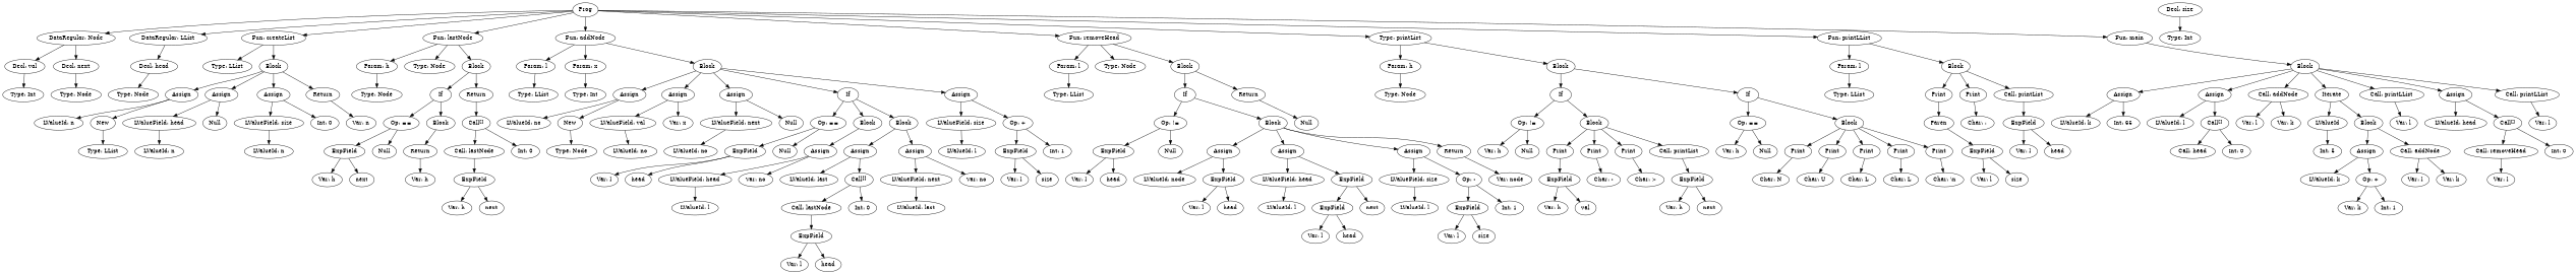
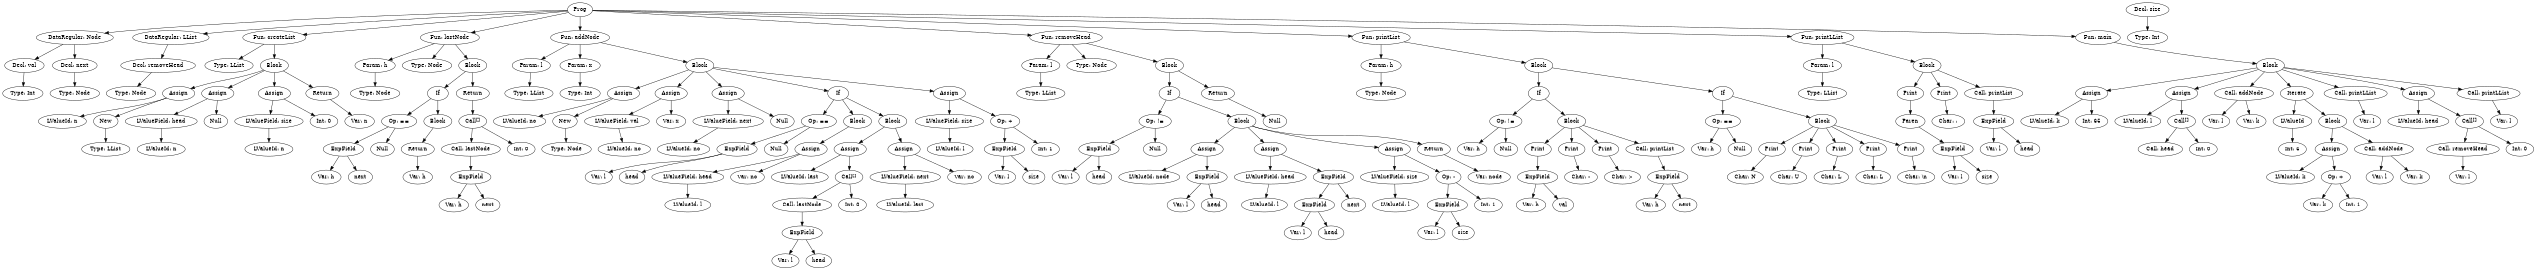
  digraph {
    n1 [label=Prog]
    n2 [label="DataRegular: Node"]
    n3 [label="DataRegular: LList"]
    n4 [label="Fun: createList"]
    n5 [label="Fun: lastNode"]
    n6 [label="Fun: addNode"]
    n7 [label="Fun: removeHead"]
-   n8 [label="Type: printList"]
+   n8 [label="Fun: printList"]
    n9 [label="Fun: printLList"]
    n10 [label="Fun: main"]
    n11 [label="Decl: val"]
    n12 [label="Decl: next"]
-   n13 [label="Decl: head"]
+   n13 [label="Decl: removeHead"]
    n14 [label="Type: LList"]
    n15 [label=Block]
    n16 [label="Param: h"]
    n17 [label="Type: Node"]
    n18 [label=Block]
    n19 [label="Param: l"]
    n20 [label="Param: x"]
    n21 [label=Block]
    n22 [label="Param: l"]
    n23 [label="Type: Node"]
    n24 [label=Block]
    n25 [label="Param: h"]
    n26 [label=Block]
    n27 [label="Param: l"]
    n28 [label=Block]
    n29 [label=Block]
    n30 [label="Type: Int"]
    n31 [label="Type: Node"]
    n32 [label="Type: Node"]
    n33 [label="Decl: size"]
    n34 [label="Type: Int"]
    n35 [label=Assign]
    n36 [label=Assign]
    n37 [label=Assign]
    n38 [label=Return]
    n39 [label="LValueId: n"]
    n40 [label=New]
    n41 [label="LValueField: head"]
    n42 [label=Null]
    n43 [label="LValueField: size"]
    n44 [label="Int: 0"]
    n45 [label="Var: n"]
    n46 [label="Type: LList"]
    n47 [label="LValueId: n"]
    n48 [label="LValueId: n"]
    n49 [label="Type: Node"]
    n50 [label=If]
    n51 [label=Return]
    n52 [label="Op: =="]
    n53 [label=Block]
    n54 [label="Call[]"]
    n55 [label=ExpField]
    n56 [label=Null]
    n57 [label=Return]
    n58 [label="Var: h"]
    n59 [label=next]
    n60 [label="Var: h"]
    n61 [label="Call: lastNode"]
    n62 [label="Int: 0"]
    n63 [label=ExpField]
    n64 [label="Var: h"]
    n65 [label=next]
    n66 [label="Type: LList"]
    n67 [label="Type: Int"]
    n68 [label=Assign]
    n69 [label=Assign]
    n70 [label=Assign]
    n71 [label=If]
    n72 [label=Assign]
    n73 [label="LValueId: no"]
    n74 [label=New]
    n75 [label="LValueField: val"]
    n76 [label="Var: x"]
    n77 [label="LValueField: next"]
    n78 [label=Null]
    n79 [label="Op: =="]
    n80 [label=Block]
    n81 [label=Block]
    n82 [label="LValueField: size"]
    n83 [label="Op: +"]
    n84 [label="Type: Node"]
    n85 [label="LValueId: no"]
    n86 [label="LValueId: no"]
    n87 [label=ExpField]
    n88 [label=Null]
    n89 [label=Assign]
    n90 [label=Assign]
    n91 [label=Assign]
    n92 [label="Var: l"]
    n93 [label=head]
    n94 [label="LValueField: head"]
    n95 [label="Var: no"]
    n96 [label="LValueId: l"]
    n97 [label="LValueId: last"]
    n98 [label="Call[]"]
    n99 [label="LValueField: next"]
    n100 [label="Var: no"]
    n101 [label="Call: lastNode"]
    n102 [label="Int: 0"]
    n103 [label=ExpField]
    n104 [label="Var: l"]
    n105 [label=head]
    n106 [label="LValueId: last"]
    n107 [label="LValueId: l"]
    n108 [label=ExpField]
    n109 [label="Int: 1"]
    n110 [label="Var: l"]
    n111 [label=size]
    n112 [label="Type: LList"]
    n113 [label=If]
    n114 [label=Return]
    n115 [label="Op: !="]
    n116 [label=Block]
    n117 [label=Null]
    n118 [label=ExpField]
    n119 [label=Null]
    n120 [label=Assign]
    n121 [label=Assign]
    n122 [label=Assign]
    n123 [label=Return]
    n124 [label="Var: l"]
    n125 [label=head]
    n126 [label="LValueId: node"]
    n127 [label=ExpField]
    n128 [label="LValueField: head"]
    n129 [label=ExpField]
    n130 [label="LValueField: size"]
    n131 [label="Op: -"]
    n132 [label="Var: node"]
    n133 [label="Var: l"]
    n134 [label=head]
    n135 [label="LValueId: l"]
    n136 [label=ExpField]
    n137 [label=next]
    n138 [label="Var: l"]
    n139 [label=head]
    n140 [label="LValueId: l"]
    n141 [label=ExpField]
    n142 [label="Int: 1"]
    n143 [label="Var: l"]
    n144 [label=size]
    n145 [label="Type: Node"]
    n146 [label=If]
    n147 [label=If]
    n148 [label="Op: !="]
    n149 [label=Block]
    n150 [label="Op: =="]
    n151 [label=Block]
    n152 [label="Var: h"]
    n153 [label=Null]
    n154 [label=Print]
    n155 [label=Print]
    n156 [label=Print]
    n157 [label="Call: printList"]
    n158 [label=ExpField]
    n159 [label="Char: -"]
    n160 [label="Char: >"]
    n161 [label=ExpField]
    n162 [label="Var: h"]
    n163 [label=val]
    n164 [label="Var: h"]
    n165 [label=next]
    n166 [label="Var: h"]
    n167 [label=Null]
    n168 [label=Print]
    n169 [label=Print]
    n170 [label=Print]
    n171 [label=Print]
    n172 [label=Print]
    n173 [label="Char: N"]
    n174 [label="Char: U"]
    n175 [label="Char: L"]
    n176 [label="Char: L"]
    n177 [label="Char: \\n"]
    n178 [label="Type: LList"]
    n179 [label=Print]
    n180 [label=Print]
    n181 [label="Call: printList"]
    n182 [label=Paren]
    n183 [label="Char: :"]
    n184 [label=ExpField]
    n185 [label=ExpField]
    n186 [label="Var: l"]
    n187 [label=size]
    n188 [label="Var: l"]
    n189 [label=head]
    n190 [label=Assign]
    n191 [label=Assign]
    n192 [label="Call: addNode"]
    n193 [label=Iterate]
    n194 [label="Call: printLList"]
    n195 [label=Assign]
    n196 [label="Call: printLList"]
    n197 [label="LValueId: k"]
    n198 [label="Int: 65"]
    n199 [label="LValueId: l"]
    n200 [label="Call[]"]
    n201 [label="Var: l"]
    n202 [label="Var: k"]
    n203 [label=LValueId]
    n204 [label=Block]
    n205 [label="Var: l"]
    n206 [label="LValueId: head"]
    n207 [label="Call[]"]
    n208 [label="Var: l"]
    n209 [label="Call: head"]
    n210 [label="Int: 0"]
    n211 [label="Int: 5"]
    n212 [label=Assign]
    n213 [label="Call: addNode"]
    n214 [label="LValueId: k"]
    n215 [label="Op: +"]
    n216 [label="Var: l"]
    n217 [label="Var: k"]
    n218 [label="Var: k"]
    n219 [label="Int: 1"]
    n220 [label="Call: removeHead"]
    n221 [label="Int: 0"]
    n222 [label="Var: l"]
    n1 -> n2
    n1 -> n3
    n1 -> n4
    n1 -> n5
    n1 -> n6
    n1 -> n7
    n1 -> n8
    n1 -> n9
    n1 -> n10
    n2 -> n11
    n2 -> n12
    n3 -> n13
    n4 -> n14
    n4 -> n15
    n5 -> n16
    n5 -> n17
    n5 -> n18
    n6 -> n19
    n6 -> n20
    n6 -> n21
    n7 -> n22
    n7 -> n23
    n7 -> n24
    n8 -> n25
    n8 -> n26
    n9 -> n27
    n9 -> n28
    n10 -> n29
    n11 -> n30
    n12 -> n31
    n13 -> n32
    n15 -> n35
    n15 -> n36
    n15 -> n37
    n15 -> n38
    n16 -> n49
    n18 -> n50
    n18 -> n51
    n19 -> n66
    n20 -> n67
    n21 -> n68
    n21 -> n69
    n21 -> n70
    n21 -> n71
    n21 -> n72
    n22 -> n112
    n24 -> n113
    n24 -> n114
    n25 -> n145
    n26 -> n146
    n26 -> n147
    n27 -> n178
    n28 -> n179
    n28 -> n180
    n28 -> n181
    n29 -> n190
    n29 -> n191
    n29 -> n192
    n29 -> n193
    n29 -> n194
    n29 -> n195
    n29 -> n196
    n33 -> n34
    n35 -> n39
    n35 -> n40
    n36 -> n41
    n36 -> n42
    n37 -> n43
    n37 -> n44
    n38 -> n45
    n40 -> n46
    n41 -> n47
    n43 -> n48
    n50 -> n52
    n50 -> n53
    n51 -> n54
    n52 -> n55
    n52 -> n56
    n53 -> n57
    n54 -> n61
    n54 -> n62
    n55 -> n58
    n55 -> n59
    n57 -> n60
    n61 -> n63
    n63 -> n64
    n63 -> n65
    n68 -> n73
    n68 -> n74
    n69 -> n75
    n69 -> n76
    n70 -> n77
    n70 -> n78
    n71 -> n79
    n71 -> n80
    n71 -> n81
    n72 -> n82
    n72 -> n83
    n74 -> n84
    n75 -> n85
    n77 -> n86
    n79 -> n87
    n79 -> n88
    n80 -> n89
    n81 -> n90
    n81 -> n91
    n82 -> n107
    n83 -> n108
    n83 -> n109
    n87 -> n92
    n87 -> n93
    n89 -> n94
    n89 -> n95
    n90 -> n97
    n90 -> n98
    n91 -> n99
    n91 -> n100
    n94 -> n96
    n98 -> n101
    n98 -> n102
    n99 -> n106
    n101 -> n103
    n103 -> n104
    n103 -> n105
    n108 -> n110
    n108 -> n111
    n113 -> n115
    n113 -> n116
    n114 -> n117
    n115 -> n118
    n115 -> n119
    n116 -> n120
    n116 -> n121
    n116 -> n122
    n116 -> n123
    n118 -> n124
    n118 -> n125
    n120 -> n126
    n120 -> n127
    n121 -> n128
    n121 -> n129
    n122 -> n130
    n122 -> n131
    n123 -> n132
    n127 -> n133
    n127 -> n134
    n128 -> n135
    n129 -> n136
    n129 -> n137
    n130 -> n140
    n131 -> n141
    n131 -> n142
    n136 -> n138
    n136 -> n139
    n141 -> n143
    n141 -> n144
    n146 -> n148
    n146 -> n149
    n147 -> n150
    n147 -> n151
    n148 -> n152
    n148 -> n153
    n149 -> n154
    n149 -> n155
    n149 -> n156
    n149 -> n157
    n150 -> n166
    n150 -> n167
    n151 -> n168
    n151 -> n169
    n151 -> n170
    n151 -> n171
    n151 -> n172
    n154 -> n158
    n155 -> n159
    n156 -> n160
    n157 -> n161
    n158 -> n162
    n158 -> n163
    n161 -> n164
    n161 -> n165
    n168 -> n173
    n169 -> n174
    n170 -> n175
    n171 -> n176
    n172 -> n177
    n179 -> n182
    n180 -> n183
    n181 -> n184
    n182 -> n185
    n184 -> n188
    n184 -> n189
    n185 -> n186
    n185 -> n187
    n190 -> n197
    n190 -> n198
    n191 -> n199
    n191 -> n200
    n192 -> n201
    n192 -> n202
    n193 -> n203
    n193 -> n204
    n194 -> n205
    n195 -> n206
    n195 -> n207
    n196 -> n208
    n200 -> n209
    n200 -> n210
    n203 -> n211
    n204 -> n212
    n204 -> n213
    n207 -> n220
    n207 -> n221
    n212 -> n214
    n212 -> n215
    n213 -> n216
    n213 -> n217
    n215 -> n218
    n215 -> n219
    n220 -> n222
  }
